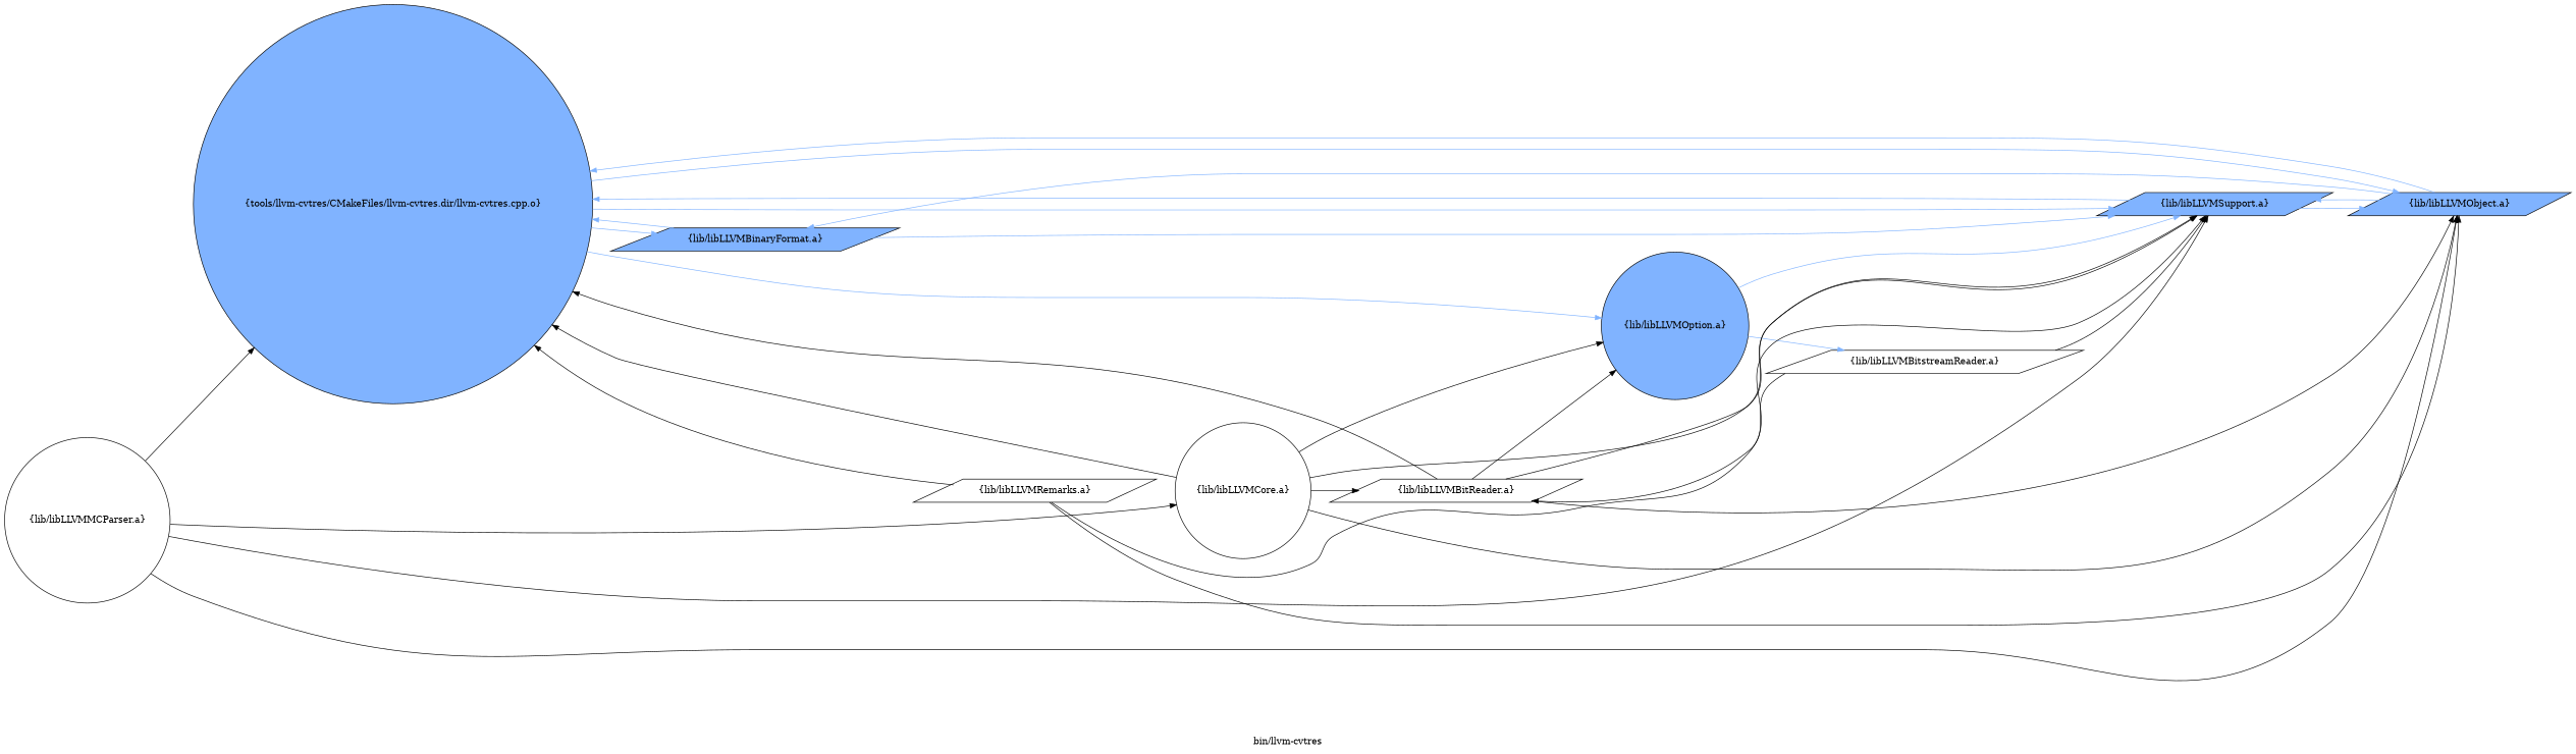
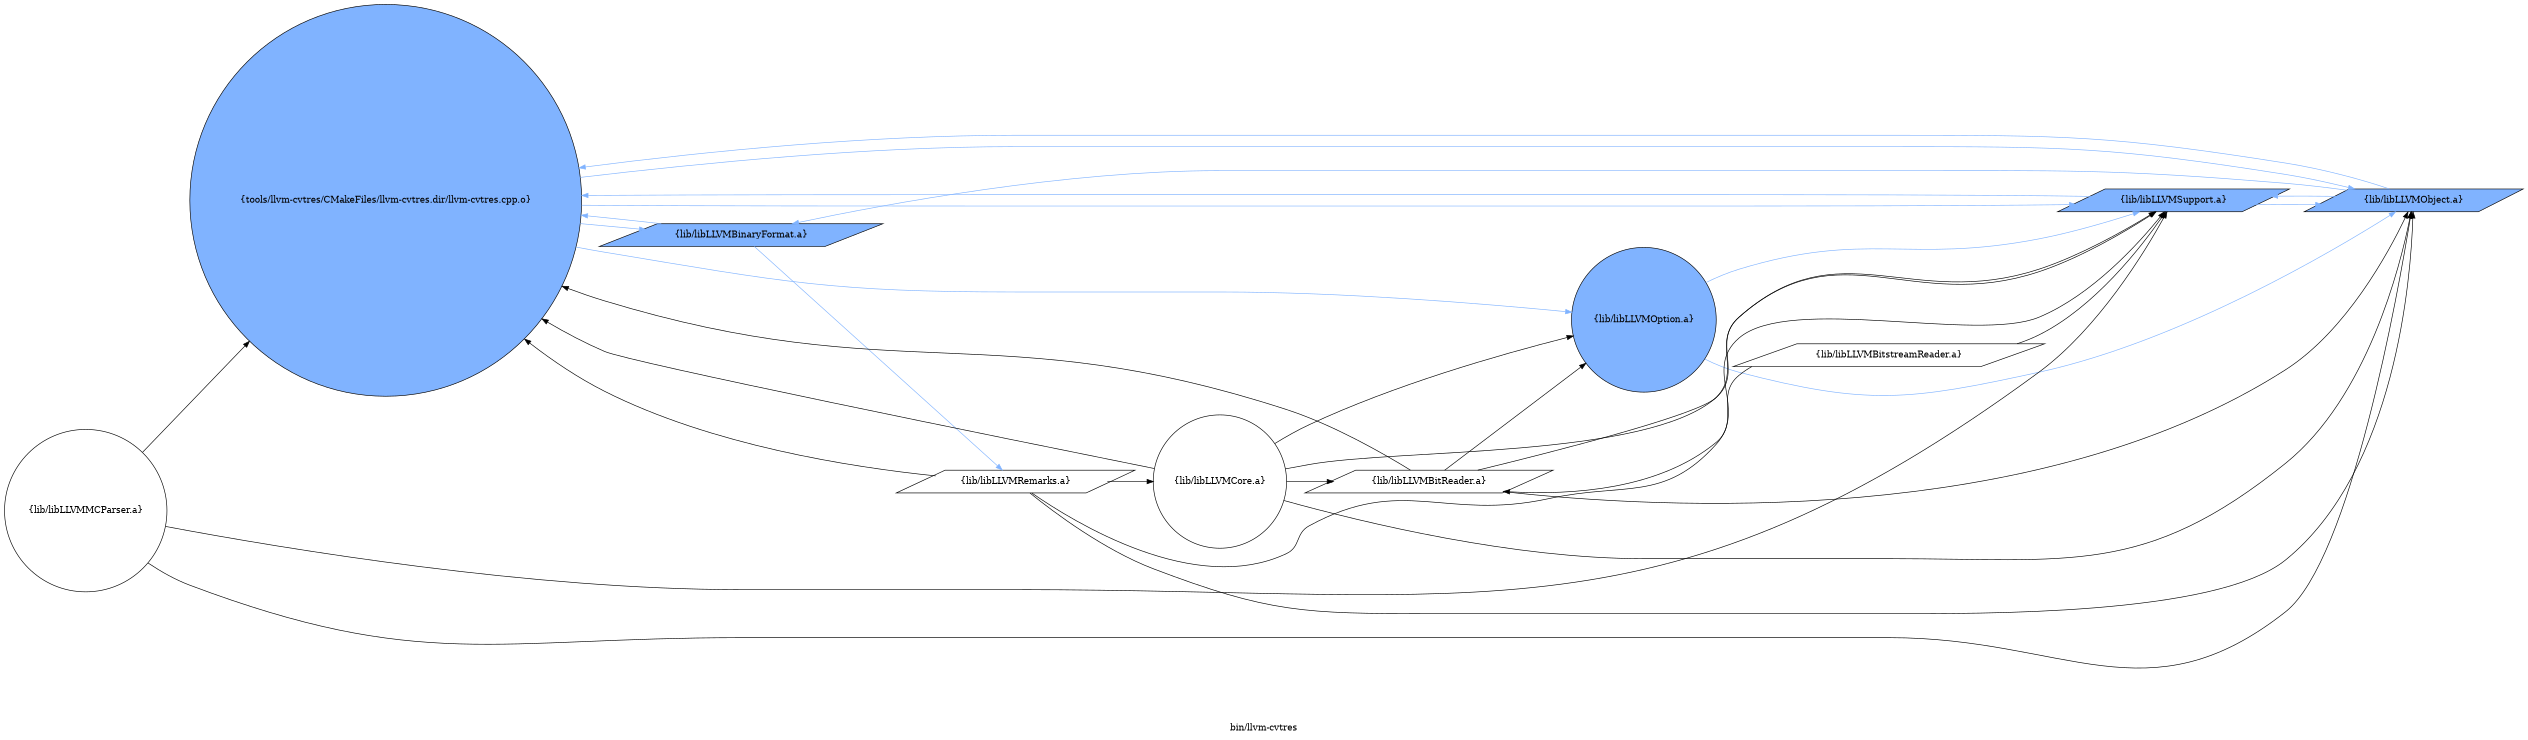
  digraph {
    label="bin/llvm-cvtres"
    rankdir=LR
    node [group=1 shape=parallelogram]
    n1 [fillcolor="0.600000 0.5 1" label="{tools/llvm-cvtres/CMakeFiles/llvm-cvtres.dir/llvm-cvtres.cpp.o}" shape=circle style=filled]
    n2 [fillcolor="0.600000 0.5 1" label="{lib/libLLVMBinaryFormat.a}" style=filled]
    n3 [fillcolor="0.600000 0.5 1" label="{lib/libLLVMObject.a}" style=filled]
    n4 [fillcolor="0.600000 0.5 1" label="{lib/libLLVMOption.a}" shape=circle style=filled]
    n5 [fillcolor="0.600000 0.5 1" label="{lib/libLLVMSupport.a}" style=filled]
    n6 [group=0 label="{lib/libLLVMBitReader.a}"]
    n7 [group=0 label="{lib/libLLVMCore.a}" shape=circle]
    n8 [group=0 label="{lib/libLLVMRemarks.a}"]
    n9 [group=0 label="{lib/libLLVMBitstreamReader.a}"]
    n10 [group=0 label="{lib/libLLVMMCParser.a}" shape=circle]
    subgraph sub_1 {
      rank=same
      n1
    }
    n1 -> n2 [color="0.600000 0.5 1"]
    n1 -> n3 [color="0.600000 0.5 1"]
    n1 -> n4 [color="0.600000 0.5 1"]
    n1 -> n5 [color="0.600000 0.5 1"]
    n2 -> n1 [color="0.600000 0.5 1"]
-   n2 -> n5 [color="0.600000 0.5 1"]
+   n2 -> n8 [color="0.600000 0.5 1"]
    n3 -> n1 [color="0.600000 0.5 1"]
    n3 -> n2 [color="0.600000 0.5 1"]
    n3 -> n5 [color="0.600000 0.5 1"]
-   n4 -> n9 [color="0.600000 0.5 1"]
+   n4 -> n3 [color="0.600000 0.5 1"]
    n4 -> n5 [color="0.600000 0.5 1"]
    n5 -> n1 [color="0.600000 0.5 1"]
    n5 -> n3 [color="0.600000 0.5 1"]
    n6 -> n1
    n6 -> n3
    n6 -> n4
    n6 -> n5
    n7 -> n1
    n7 -> n3
    n7 -> n4
    n7 -> n5
    n7 -> n6
    n8 -> n1
    n8 -> n3
    n8 -> n5
    n9 -> n5
    n9 -> n6
    n10 -> n1
    n10 -> n3
    n10 -> n5
-   n10 -> n7
+   n8 -> n7
  }
